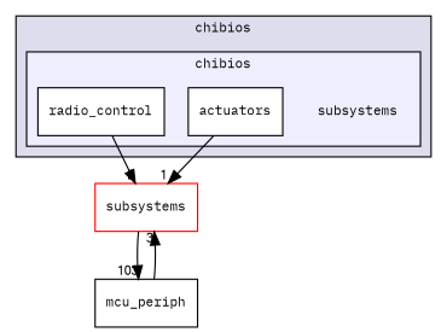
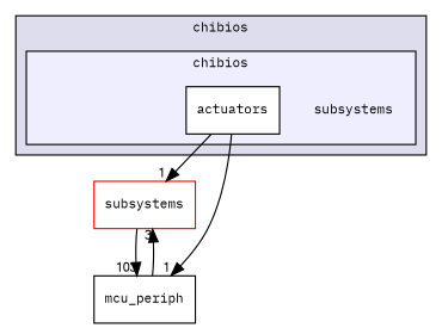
  digraph {
    compound=true
    fontname="IBM Plex Mono"
    node [fontname="IBM Plex Mono" fontsize=10 shape=box fillcolor=white style=filled]
    edge [headlabel=1 labeldistance=1.5 labelfontname=FreeSans labelfontsize=10 fontname="IBM Plex Mono"]
    n1 [label=subsystems shape=plaintext fillcolor="" style=""]
    n2 [color=black label=actuators]
-   n3 [color=black label=radio_control]
    n4 [color=red label=subsystems]
    n5 [label=mcu_periph fillcolor="" style=""]
    subgraph cluster_1 {
      bgcolor="#ddddee"
      fontsize=10
      label=chibios
      pencolor=black
      subgraph cluster_2 {
        bgcolor="#eeeeff"
        fontsize=10
        pencolor=black
        n1
        n2
-       n3
      }
    }
    n2 -> n4
-   n3 -> n4 [headlabel=2]
+   n2 -> n5
    n4 -> n5 [headlabel=103]
    n5 -> n4 [headlabel=3]
  }
